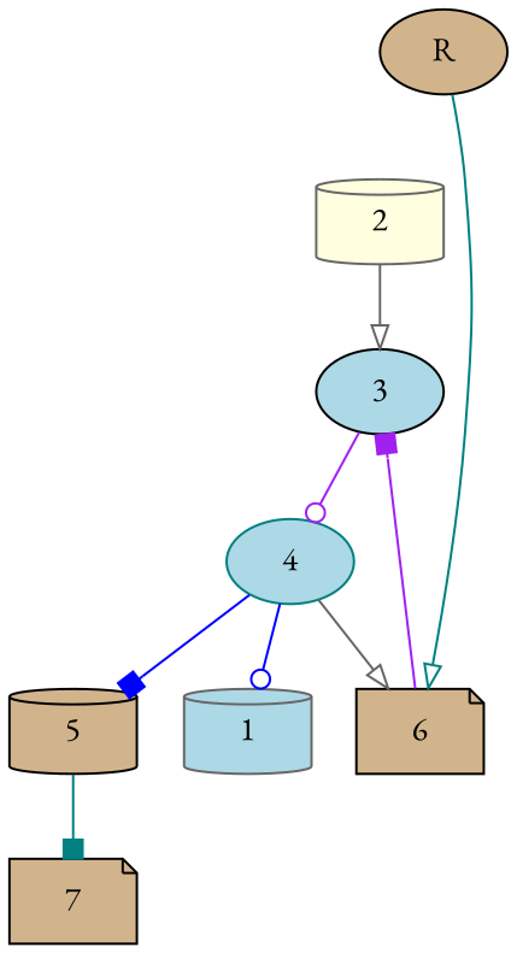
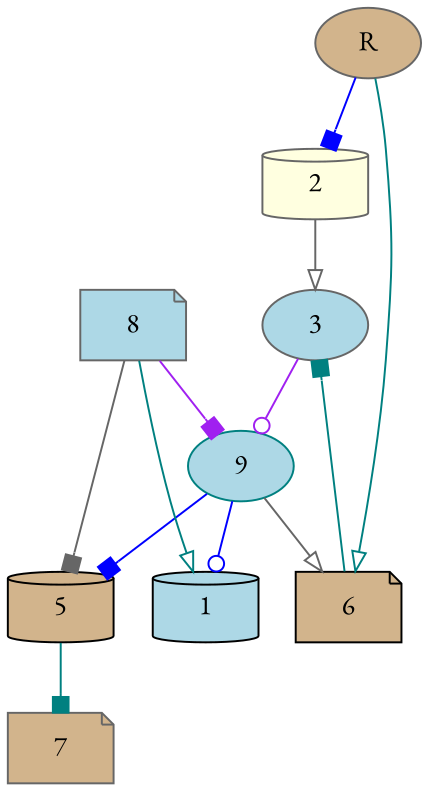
  digraph {
    fontname="EB Garamond"
    node [color=black fillcolor=lightblue fontname="EB Garamond" shape=cylinder style=filled]
    edge [arrowhead=box color=gray40 fontname="EB Garamond"]
    2 [color=gray40 fillcolor=lightyellow]
-   3 [shape=ellipse]
-   4 [color=teal shape=ellipse]
-   1 [color=gray40]
+   3 [color=gray40 shape=ellipse]
+   4 [color=teal shape=ellipse label=9]
+   1
    5 [fillcolor=tan]
    6 [fillcolor=tan shape=note]
-   7 [fillcolor=tan shape=note]
-   R [fillcolor=tan shape=ellipse]
+   7 [color=gray40 fillcolor=tan shape=note]
+   8 [color=gray40 shape=note]
+   R [color=gray40 fillcolor=tan shape=ellipse]
    2 -> 3 [arrowhead=onormal]
    3 -> 4 [arrowhead=odot color=purple]
    4 -> 1 [arrowhead=odot color=blue]
    4 -> 5 [color=blue]
    4 -> 6 [arrowhead=onormal]
    5 -> 7 [color=teal]
-   6 -> 3 [color=purple]
+   6 -> 3 [color=teal]
+   8 -> 4 [color=purple]
+   8 -> 1 [arrowhead=onormal color=teal]
+   8 -> 5
+   R -> 2 [color=blue]
    R -> 6 [arrowhead=onormal color=teal]
  }
